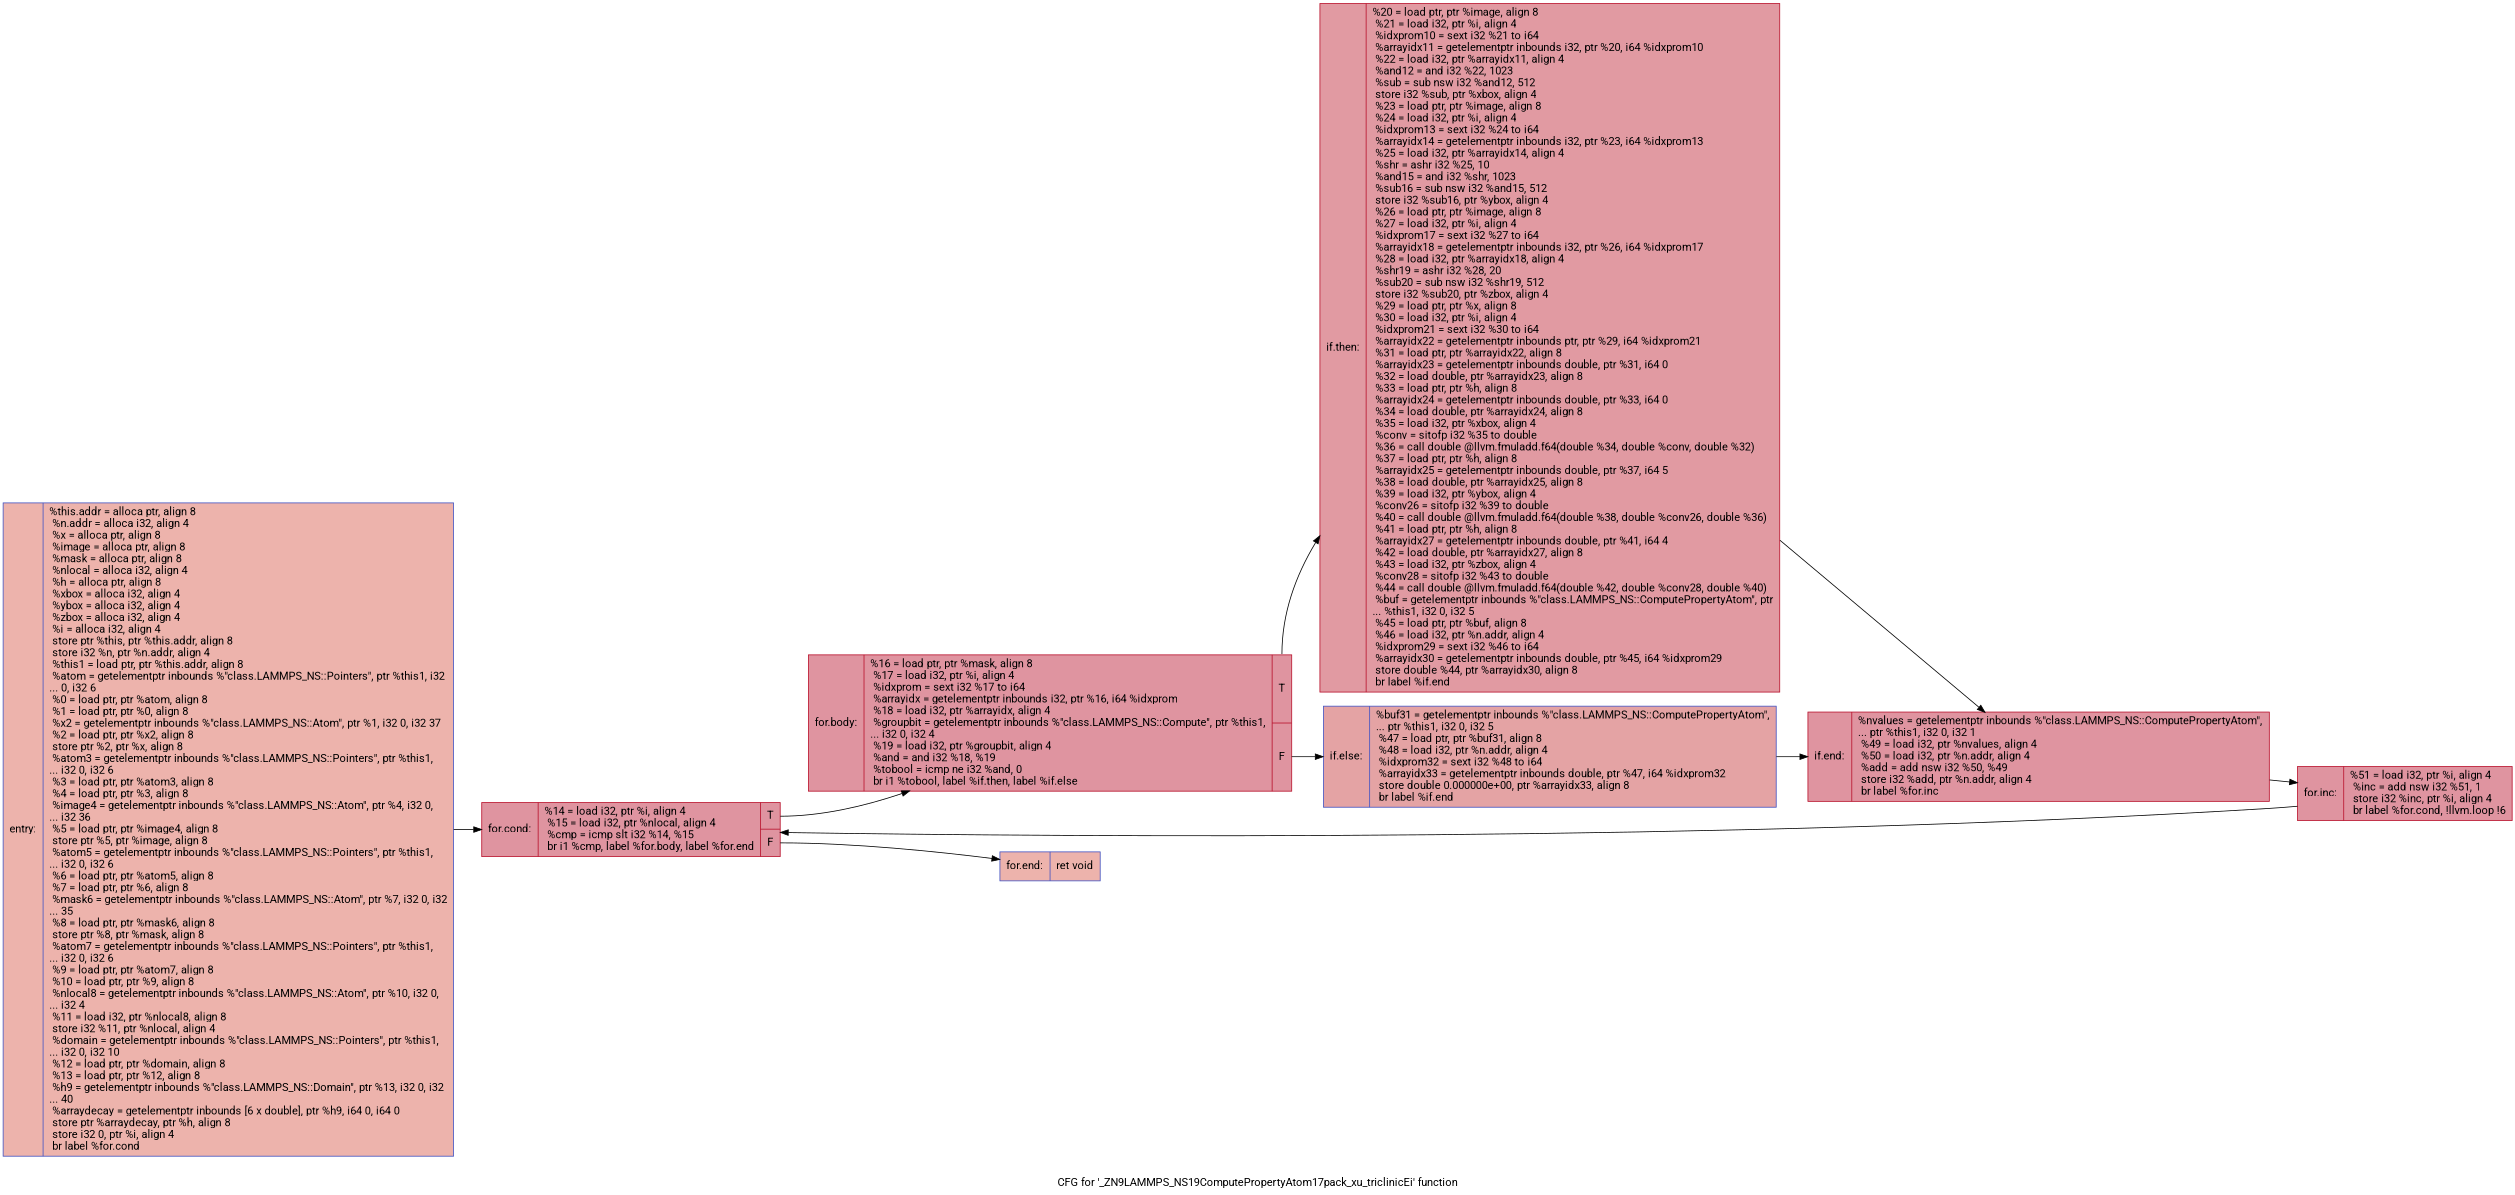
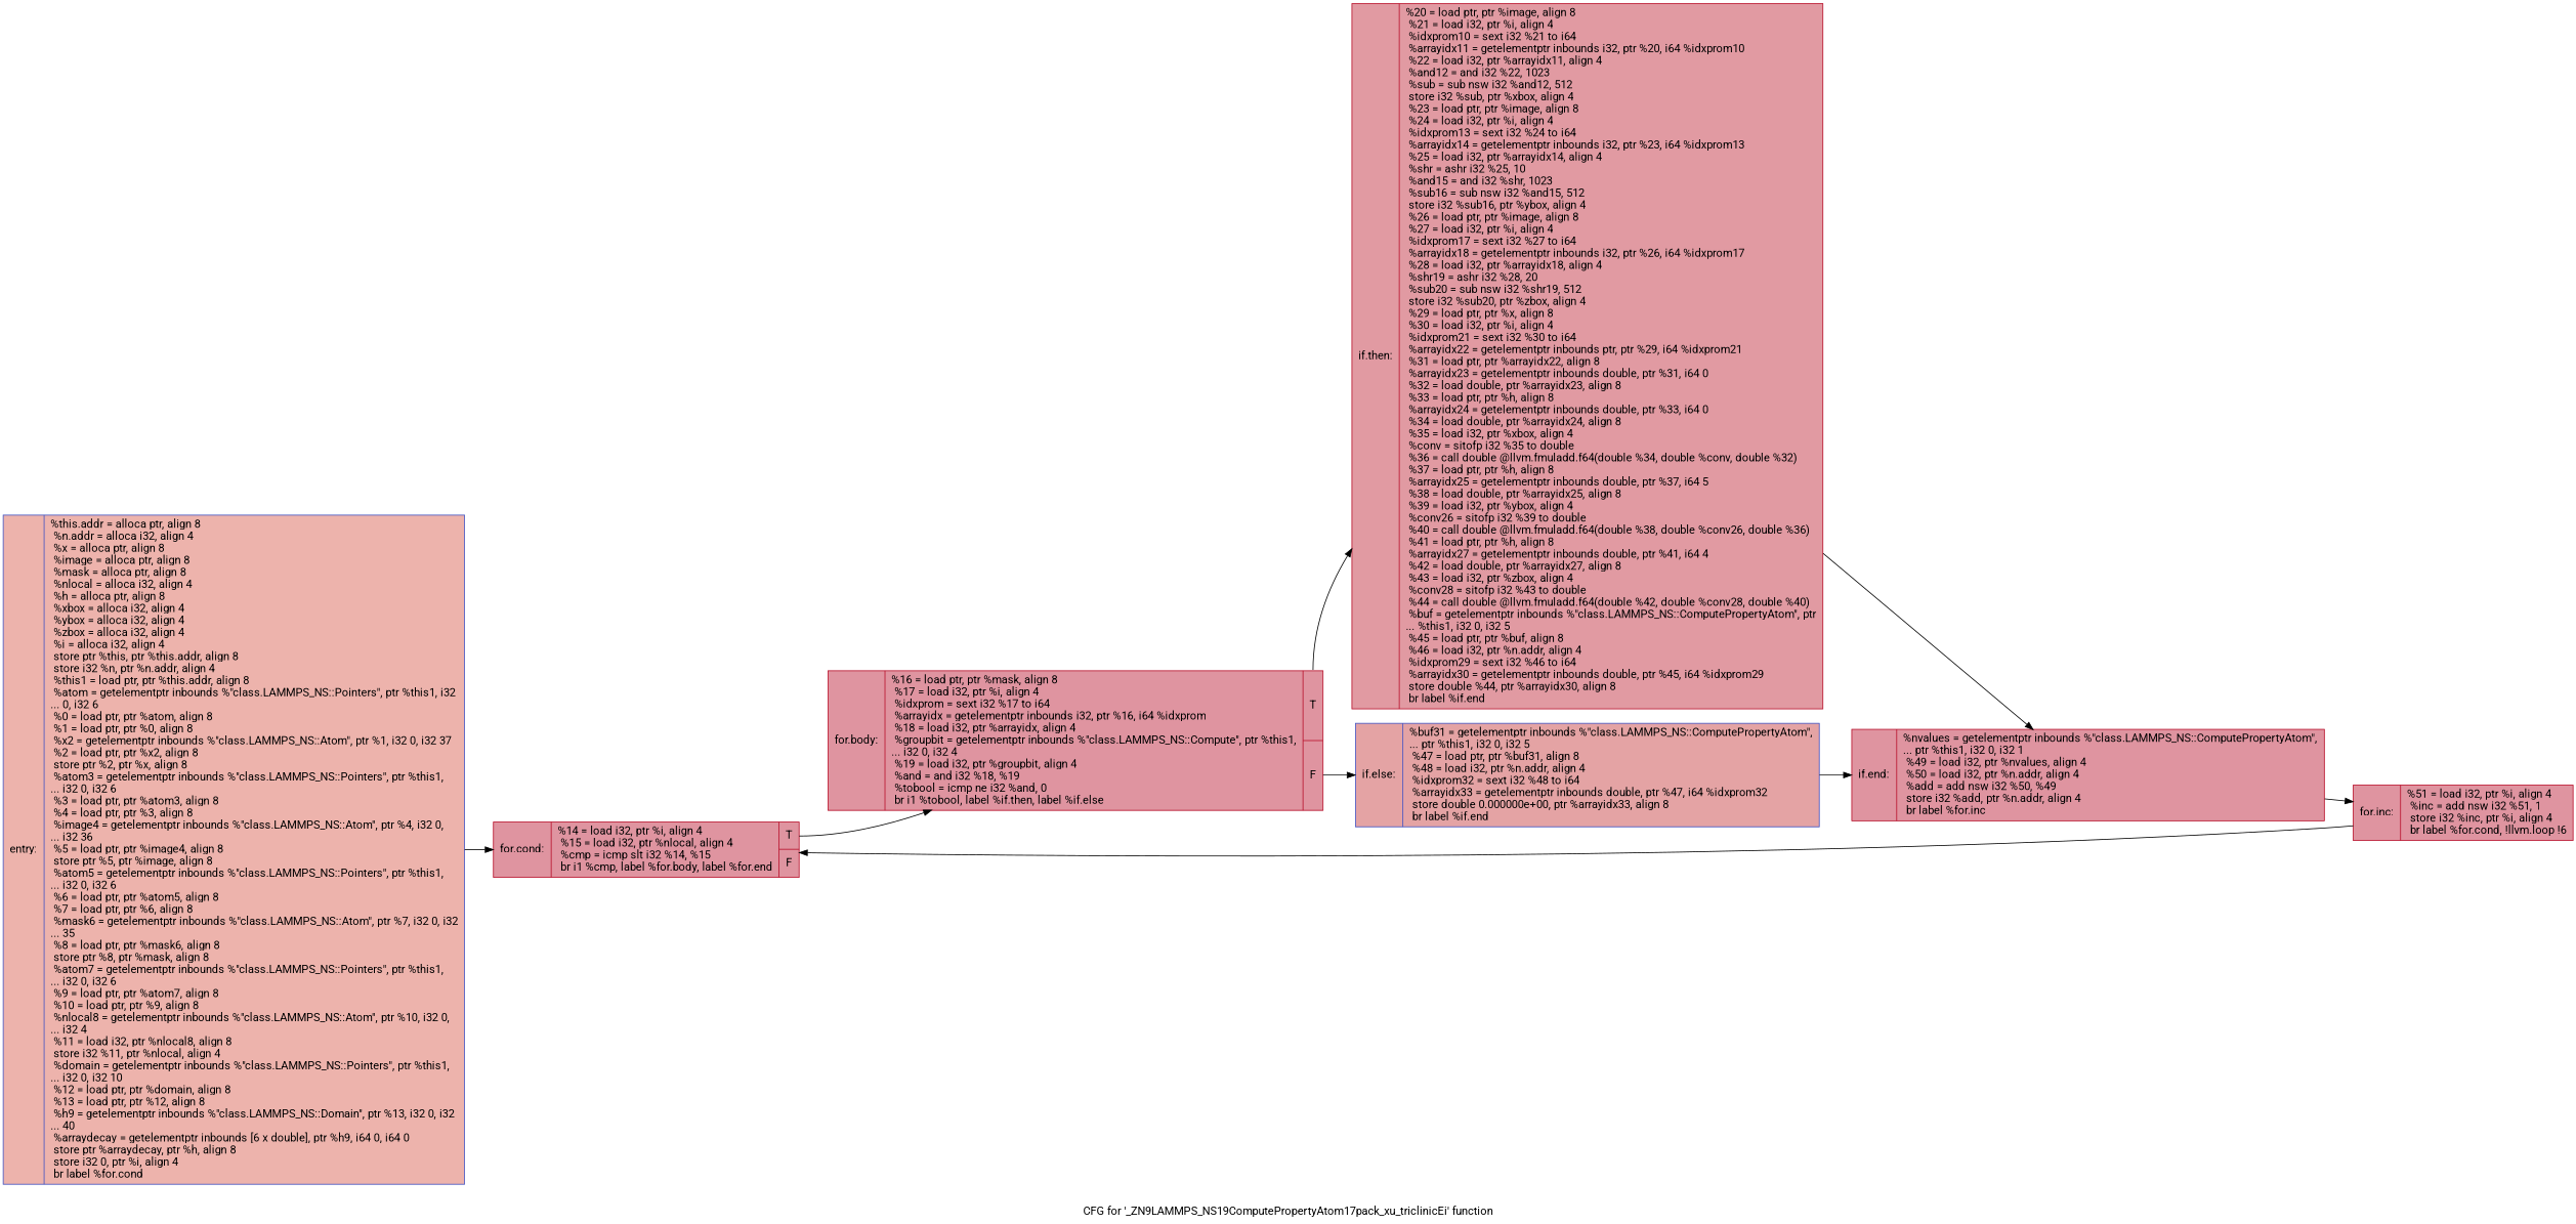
  digraph {
    label="CFG for '_ZN9LAMMPS_NS19ComputePropertyAtom17pack_xu_triclinicEi' function"
    rankdir=LR
    fontname=Roboto
    node [color="#b70d28ff" fillcolor="#b70d2870" fontname=Roboto shape=record style=filled]
    edge [fontname=Roboto]
    n1 [color="#3d50c3ff" fillcolor="#d6524470" label="{entry:\l|  %this.addr = alloca ptr, align 8\l  %n.addr = alloca i32, align 4\l  %x = alloca ptr, align 8\l  %image = alloca ptr, align 8\l  %mask = alloca ptr, align 8\l  %nlocal = alloca i32, align 4\l  %h = alloca ptr, align 8\l  %xbox = alloca i32, align 4\l  %ybox = alloca i32, align 4\l  %zbox = alloca i32, align 4\l  %i = alloca i32, align 4\l  store ptr %this, ptr %this.addr, align 8\l  store i32 %n, ptr %n.addr, align 4\l  %this1 = load ptr, ptr %this.addr, align 8\l  %atom = getelementptr inbounds %\"class.LAMMPS_NS::Pointers\", ptr %this1, i32\l... 0, i32 6\l  %0 = load ptr, ptr %atom, align 8\l  %1 = load ptr, ptr %0, align 8\l  %x2 = getelementptr inbounds %\"class.LAMMPS_NS::Atom\", ptr %1, i32 0, i32 37\l  %2 = load ptr, ptr %x2, align 8\l  store ptr %2, ptr %x, align 8\l  %atom3 = getelementptr inbounds %\"class.LAMMPS_NS::Pointers\", ptr %this1,\l... i32 0, i32 6\l  %3 = load ptr, ptr %atom3, align 8\l  %4 = load ptr, ptr %3, align 8\l  %image4 = getelementptr inbounds %\"class.LAMMPS_NS::Atom\", ptr %4, i32 0,\l... i32 36\l  %5 = load ptr, ptr %image4, align 8\l  store ptr %5, ptr %image, align 8\l  %atom5 = getelementptr inbounds %\"class.LAMMPS_NS::Pointers\", ptr %this1,\l... i32 0, i32 6\l  %6 = load ptr, ptr %atom5, align 8\l  %7 = load ptr, ptr %6, align 8\l  %mask6 = getelementptr inbounds %\"class.LAMMPS_NS::Atom\", ptr %7, i32 0, i32\l... 35\l  %8 = load ptr, ptr %mask6, align 8\l  store ptr %8, ptr %mask, align 8\l  %atom7 = getelementptr inbounds %\"class.LAMMPS_NS::Pointers\", ptr %this1,\l... i32 0, i32 6\l  %9 = load ptr, ptr %atom7, align 8\l  %10 = load ptr, ptr %9, align 8\l  %nlocal8 = getelementptr inbounds %\"class.LAMMPS_NS::Atom\", ptr %10, i32 0,\l... i32 4\l  %11 = load i32, ptr %nlocal8, align 8\l  store i32 %11, ptr %nlocal, align 4\l  %domain = getelementptr inbounds %\"class.LAMMPS_NS::Pointers\", ptr %this1,\l... i32 0, i32 10\l  %12 = load ptr, ptr %domain, align 8\l  %13 = load ptr, ptr %12, align 8\l  %h9 = getelementptr inbounds %\"class.LAMMPS_NS::Domain\", ptr %13, i32 0, i32\l... 40\l  %arraydecay = getelementptr inbounds [6 x double], ptr %h9, i64 0, i64 0\l  store ptr %arraydecay, ptr %h, align 8\l  store i32 0, ptr %i, align 4\l  br label %for.cond\l}"]
    n2 [label="{for.cond:\l|  %14 = load i32, ptr %i, align 4\l  %15 = load i32, ptr %nlocal, align 4\l  %cmp = icmp slt i32 %14, %15\l  br i1 %cmp, label %for.body, label %for.end\l|{<s0>T|<s1>F}}"]
    n3 [label="{for.body:\l|  %16 = load ptr, ptr %mask, align 8\l  %17 = load i32, ptr %i, align 4\l  %idxprom = sext i32 %17 to i64\l  %arrayidx = getelementptr inbounds i32, ptr %16, i64 %idxprom\l  %18 = load i32, ptr %arrayidx, align 4\l  %groupbit = getelementptr inbounds %\"class.LAMMPS_NS::Compute\", ptr %this1,\l... i32 0, i32 4\l  %19 = load i32, ptr %groupbit, align 4\l  %and = and i32 %18, %19\l  %tobool = icmp ne i32 %and, 0\l  br i1 %tobool, label %if.then, label %if.else\l|{<s0>T|<s1>F}}"]
-   n4 [color="#3d50c3ff" fillcolor="#d6524470" label="{for.end:\l|  ret void\l}"]
    n5 [fillcolor="#bb1b2c70" label="{if.then:\l|  %20 = load ptr, ptr %image, align 8\l  %21 = load i32, ptr %i, align 4\l  %idxprom10 = sext i32 %21 to i64\l  %arrayidx11 = getelementptr inbounds i32, ptr %20, i64 %idxprom10\l  %22 = load i32, ptr %arrayidx11, align 4\l  %and12 = and i32 %22, 1023\l  %sub = sub nsw i32 %and12, 512\l  store i32 %sub, ptr %xbox, align 4\l  %23 = load ptr, ptr %image, align 8\l  %24 = load i32, ptr %i, align 4\l  %idxprom13 = sext i32 %24 to i64\l  %arrayidx14 = getelementptr inbounds i32, ptr %23, i64 %idxprom13\l  %25 = load i32, ptr %arrayidx14, align 4\l  %shr = ashr i32 %25, 10\l  %and15 = and i32 %shr, 1023\l  %sub16 = sub nsw i32 %and15, 512\l  store i32 %sub16, ptr %ybox, align 4\l  %26 = load ptr, ptr %image, align 8\l  %27 = load i32, ptr %i, align 4\l  %idxprom17 = sext i32 %27 to i64\l  %arrayidx18 = getelementptr inbounds i32, ptr %26, i64 %idxprom17\l  %28 = load i32, ptr %arrayidx18, align 4\l  %shr19 = ashr i32 %28, 20\l  %sub20 = sub nsw i32 %shr19, 512\l  store i32 %sub20, ptr %zbox, align 4\l  %29 = load ptr, ptr %x, align 8\l  %30 = load i32, ptr %i, align 4\l  %idxprom21 = sext i32 %30 to i64\l  %arrayidx22 = getelementptr inbounds ptr, ptr %29, i64 %idxprom21\l  %31 = load ptr, ptr %arrayidx22, align 8\l  %arrayidx23 = getelementptr inbounds double, ptr %31, i64 0\l  %32 = load double, ptr %arrayidx23, align 8\l  %33 = load ptr, ptr %h, align 8\l  %arrayidx24 = getelementptr inbounds double, ptr %33, i64 0\l  %34 = load double, ptr %arrayidx24, align 8\l  %35 = load i32, ptr %xbox, align 4\l  %conv = sitofp i32 %35 to double\l  %36 = call double @llvm.fmuladd.f64(double %34, double %conv, double %32)\l  %37 = load ptr, ptr %h, align 8\l  %arrayidx25 = getelementptr inbounds double, ptr %37, i64 5\l  %38 = load double, ptr %arrayidx25, align 8\l  %39 = load i32, ptr %ybox, align 4\l  %conv26 = sitofp i32 %39 to double\l  %40 = call double @llvm.fmuladd.f64(double %38, double %conv26, double %36)\l  %41 = load ptr, ptr %h, align 8\l  %arrayidx27 = getelementptr inbounds double, ptr %41, i64 4\l  %42 = load double, ptr %arrayidx27, align 8\l  %43 = load i32, ptr %zbox, align 4\l  %conv28 = sitofp i32 %43 to double\l  %44 = call double @llvm.fmuladd.f64(double %42, double %conv28, double %40)\l  %buf = getelementptr inbounds %\"class.LAMMPS_NS::ComputePropertyAtom\", ptr\l... %this1, i32 0, i32 5\l  %45 = load ptr, ptr %buf, align 8\l  %46 = load i32, ptr %n.addr, align 4\l  %idxprom29 = sext i32 %46 to i64\l  %arrayidx30 = getelementptr inbounds double, ptr %45, i64 %idxprom29\l  store double %44, ptr %arrayidx30, align 8\l  br label %if.end\l}"]
    n6 [color="#3d50c3ff" fillcolor="#c32e3170" label="{if.else:\l|  %buf31 = getelementptr inbounds %\"class.LAMMPS_NS::ComputePropertyAtom\",\l... ptr %this1, i32 0, i32 5\l  %47 = load ptr, ptr %buf31, align 8\l  %48 = load i32, ptr %n.addr, align 4\l  %idxprom32 = sext i32 %48 to i64\l  %arrayidx33 = getelementptr inbounds double, ptr %47, i64 %idxprom32\l  store double 0.000000e+00, ptr %arrayidx33, align 8\l  br label %if.end\l}"]
    n7 [label="{if.end:\l|  %nvalues = getelementptr inbounds %\"class.LAMMPS_NS::ComputePropertyAtom\",\l... ptr %this1, i32 0, i32 1\l  %49 = load i32, ptr %nvalues, align 4\l  %50 = load i32, ptr %n.addr, align 4\l  %add = add nsw i32 %50, %49\l  store i32 %add, ptr %n.addr, align 4\l  br label %for.inc\l}"]
    n8 [label="{for.inc:\l|  %51 = load i32, ptr %i, align 4\l  %inc = add nsw i32 %51, 1\l  store i32 %inc, ptr %i, align 4\l  br label %for.cond, !llvm.loop !6\l}"]
    n1 -> n2
    n2 -> n3 [tailport=s0]
-   n2 -> n4 [tailport=s1]
    n3 -> n5 [tailport=s0]
    n3 -> n6 [tailport=s1]
    n5 -> n7
    n6 -> n7
    n7 -> n8
    n8 -> n2
  }
